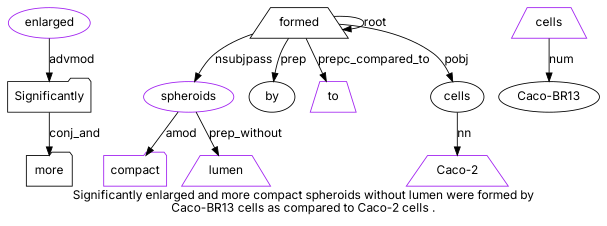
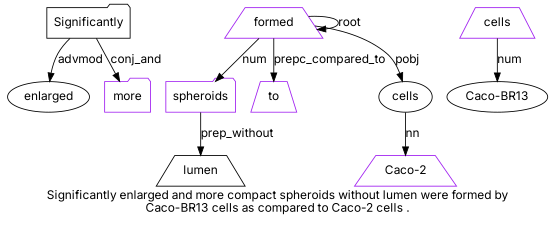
  digraph {
    fontname=Inter
    label="Significantly enlarged and more compact spheroids without lumen were formed by\nCaco-BR13 cells as compared to Caco-2 cells ."
    node [color=black fillcolor=white fontname=Inter shape=ellipse style=filled]
    edge [fontname=Inter]
-   n1 [color=purple label=enlarged]
+   n1 [label=enlarged]
    n2 [label=Significantly shape=folder]
-   n3 [label=more shape=folder]
-   n4 [color=purple label=spheroids]
-   n5 [color=purple label=compact shape=folder]
-   n6 [color=purple label=lumen shape=trapezium]
-   n7 [label=formed shape=trapezium]
-   n8 [label=by]
+   n3 [color=purple label=more shape=folder]
+   n4 [color=purple label=spheroids shape=folder]
+   n6 [label=lumen shape=trapezium]
+   n7 [color=purple label=formed shape=trapezium]
    n9 [color=purple label=to shape=trapezium]
    n10 [label=cells]
    n11 [color=purple label="Caco-2" shape=trapezium]
    n12 [color=purple label=cells shape=trapezium]
    n13 [label="Caco-BR13"]
-   n1 -> n2 [label=advmod]
+   n2 -> n1 [label=advmod]
    n2 -> n3 [label=conj_and]
-   n4 -> n5 [label=amod]
    n4 -> n6 [label=prep_without]
-   n7 -> n4 [label=nsubjpass]
+   n7 -> n4 [label=num]
    n7 -> n7 [label=root]
-   n7 -> n8 [label=prep]
    n7 -> n9 [label=prepc_compared_to]
    n7 -> n10 [label=pobj]
    n10 -> n11 [label=nn]
    n12 -> n13 [label=num]
  }
